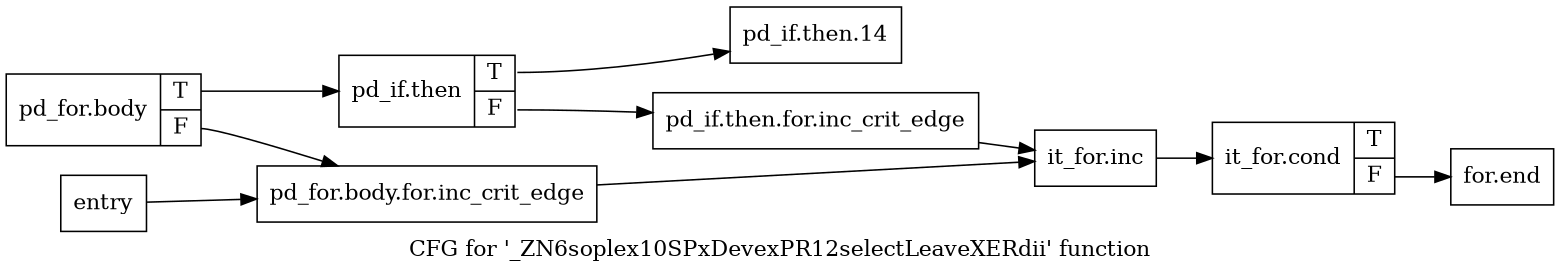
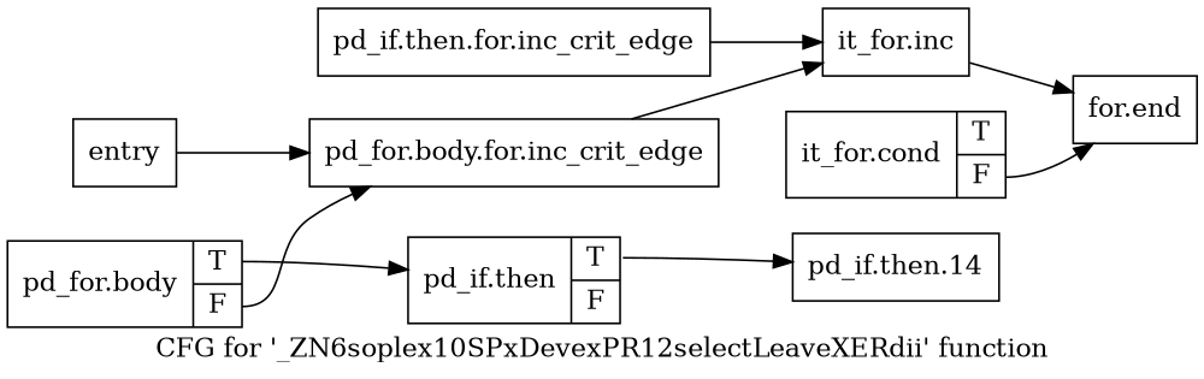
  digraph {
    label="CFG for '_ZN6soplex10SPxDevexPR12selectLeaveXERdii' function"
    rankdir=LR
    node [shape=record]
    n1 [label="{entry}"]
    n2 [label="{pd_for.body.for.inc_crit_edge}"]
    n3 [label="{it_for.cond|{<s0>T|<s1>F}}"]
    n4 [label="{for.end}"]
    n5 [label="{pd_for.body|{<s0>T|<s1>F}}"]
    n6 [label="{pd_if.then|{<s0>T|<s1>F}}"]
    n7 [label="{pd_if.then.14}"]
    n8 [label="{pd_if.then.for.inc_crit_edge}"]
    n9 [label="{it_for.inc}"]
    n1 -> n2
    n2 -> n9
    n3 -> n4 [tailport=s1]
    n5 -> n2 [tailport=s1]
    n5 -> n6 [tailport=s0]
    n6 -> n7 [tailport=s0]
-   n6 -> n8 [tailport=s1]
    n8 -> n9
-   n9 -> n3
+   n9 -> n4
  }
